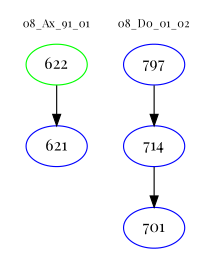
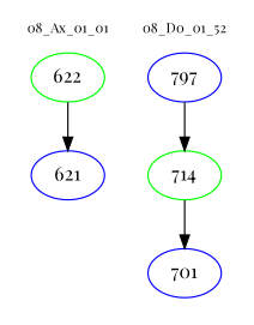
  digraph {
    fontname="Playfair Display"
    node [color=blue fontname="Playfair Display"]
    edge [color=black fontname="Playfair Display"]
    n1 [color=green label=622]
    n2 [label=621]
-   n3 [label=714]
+   n3 [color=green label=714]
    n4 [label=797]
    n5 [label=701]
    subgraph cluster_1 {
      color=white
      fontsize=10
-     label="08_Ax_91_01"
+     label="08_Ax_01_01"
      n1
      n2
    }
    subgraph cluster_2 {
      color=white
      fontsize=10
-     label="08_D0_01_02"
+     label="08_D0_01_52"
      n3
      n4
      n5
    }
    n1 -> n2
    n3 -> n5
    n4 -> n3
  }
